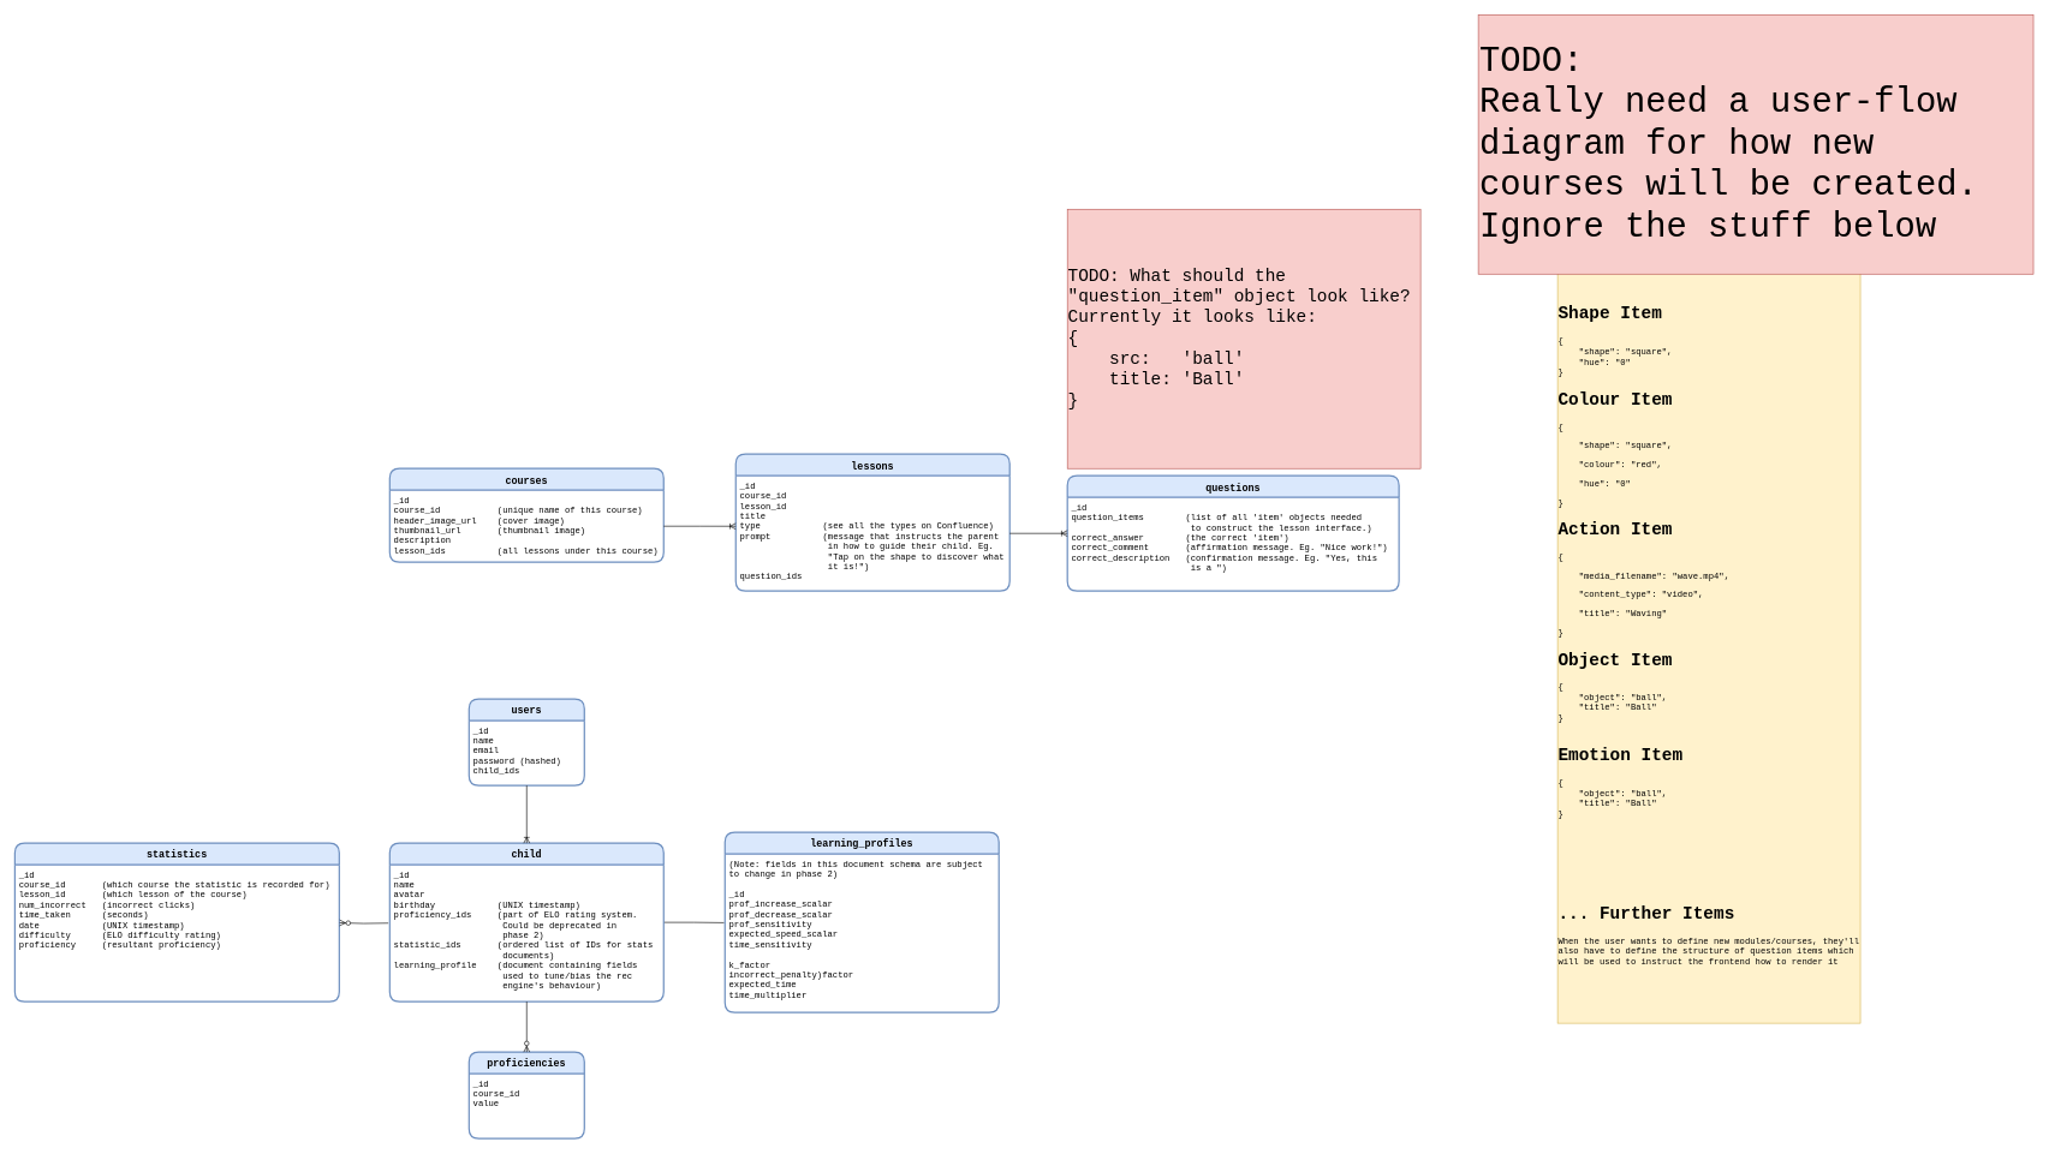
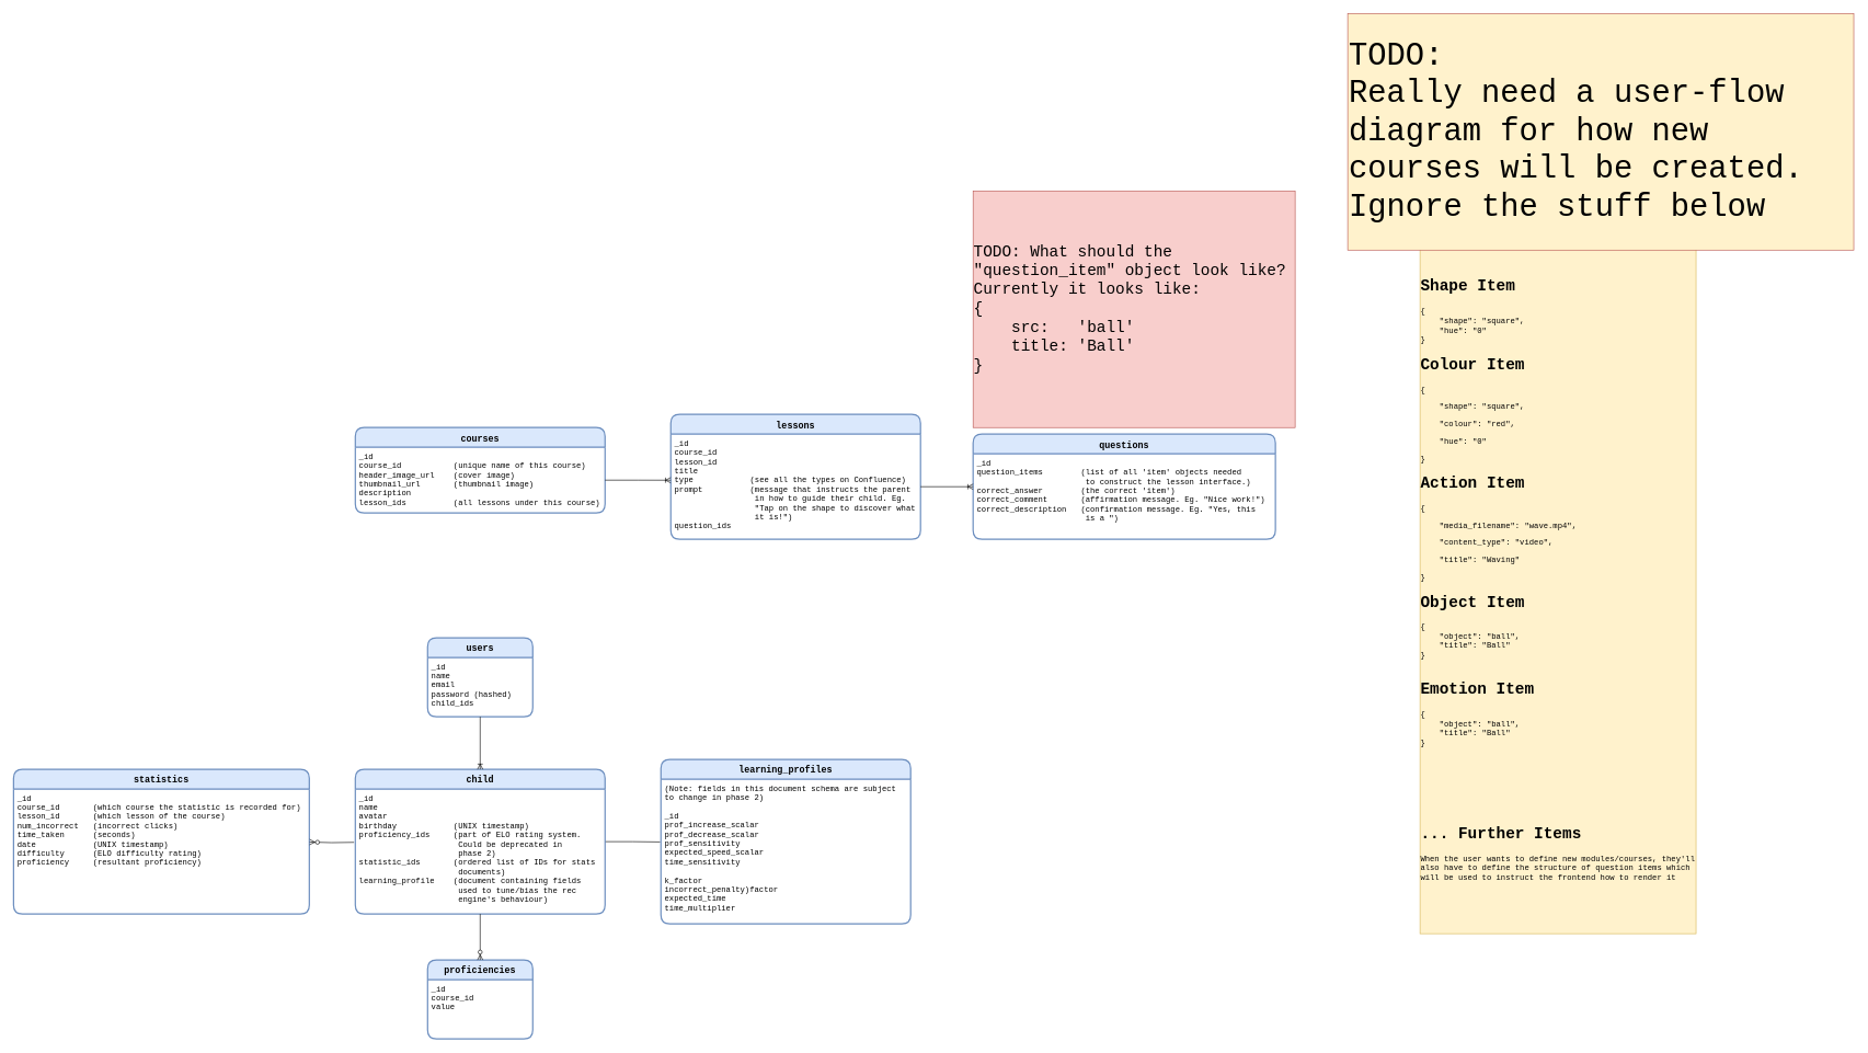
  <mxCell id="0" />
  <mxCell id="1" parent="0" />
  <mxCell id="2" value="users" style="swimlane;childLayout=stackLayout;horizontal=1;startSize=30;horizontalStack=0;rounded=1;fontSize=14;fontStyle=1;strokeWidth=2;resizeParent=0;resizeLast=1;shadow=0;dashed=0;align=center;fontFamily=Courier New;fillColor=#dae8fc;strokeColor=#6c8ebf;" vertex="1" parent="1"><mxGeometry x="650" y="970" width="160" height="120" as="geometry" /></mxCell>
  <mxCell id="3" value="_id&#10;name&#10;email&#10;password (hashed)&#10;child_ids" style="align=left;strokeColor=none;fillColor=none;spacingLeft=4;fontSize=12;verticalAlign=top;resizable=0;rotatable=0;part=1;fontFamily=Courier New;" vertex="1" parent="2"><mxGeometry y="30" width="160" height="90" as="geometry" /></mxCell>
  <mxCell id="4" style="edgeStyle=orthogonalEdgeStyle;rounded=0;orthogonalLoop=1;jettySize=auto;html=1;entryX=-0.003;entryY=0.434;entryDx=0;entryDy=0;entryPerimeter=0;fontFamily=Courier New;endArrow=none;endFill=0;" edge="1" parent="1" source="5" target="8"><mxGeometry relative="1" as="geometry" /></mxCell>
  <mxCell id="5" value="child" style="swimlane;childLayout=stackLayout;horizontal=1;startSize=30;horizontalStack=0;rounded=1;fontSize=14;fontStyle=1;strokeWidth=2;resizeParent=0;resizeLast=1;shadow=0;dashed=0;align=center;fontFamily=Courier New;fillColor=#dae8fc;strokeColor=#6c8ebf;" vertex="1" parent="1"><mxGeometry x="540" y="1170" width="380" height="220" as="geometry" /></mxCell>
  <mxCell id="6" value="_id&#10;name&#10;avatar&#10;birthday            (UNIX timestamp)&#10;proficiency_ids     (part of ELO rating system. &#10;                     Could be deprecated in &#10;                     phase 2)&#10;statistic_ids       (ordered list of IDs for stats &#10;                     documents)&#10;learning_profile    (document containing fields&#10;                     used to tune/bias the rec &#10;                     engine's behaviour)" style="align=left;strokeColor=none;fillColor=none;spacingLeft=4;fontSize=12;verticalAlign=top;resizable=0;rotatable=0;part=1;fontStyle=0;labelBackgroundColor=none;fontFamily=Courier New;" vertex="1" parent="5"><mxGeometry y="30" width="380" height="190" as="geometry" /></mxCell>
  <mxCell id="7" value="learning_profiles" style="swimlane;childLayout=stackLayout;horizontal=1;startSize=30;horizontalStack=0;rounded=1;fontSize=14;fontStyle=1;strokeWidth=2;resizeParent=0;resizeLast=1;shadow=0;dashed=0;align=center;fontFamily=Courier New;fillColor=#dae8fc;strokeColor=#6c8ebf;" vertex="1" parent="1"><mxGeometry x="1005" y="1155" width="380" height="250" as="geometry" /></mxCell>
  <mxCell id="8" value="(Note: fields in this document schema are subject&#10;to change in phase 2)&#10;&#10;_id&#10;prof_increase_scalar&#10;prof_decrease_scalar&#10;prof_sensitivity&#10;expected_speed_scalar&#10;time_sensitivity&#10;&#10;k_factor&#10;incorrect_penalty)factor&#10;expected_time&#10;time_multiplier&#10;" style="align=left;strokeColor=none;fillColor=none;spacingLeft=4;fontSize=12;verticalAlign=top;resizable=0;rotatable=0;part=1;fontStyle=0;labelBackgroundColor=none;fontFamily=Courier New;" vertex="1" parent="7"><mxGeometry y="30" width="380" height="220" as="geometry" /></mxCell>
  <mxCell id="9" value="statistics" style="swimlane;childLayout=stackLayout;horizontal=1;startSize=30;horizontalStack=0;rounded=1;fontSize=14;fontStyle=1;strokeWidth=2;resizeParent=0;resizeLast=1;shadow=0;dashed=0;align=center;fontFamily=Courier New;fillColor=#dae8fc;strokeColor=#6c8ebf;" vertex="1" parent="1"><mxGeometry x="20" y="1170" width="450" height="220" as="geometry" /></mxCell>
  <mxCell id="10" value="_id&#10;course_id       (which course the statistic is recorded for) &#10;lesson_id       (which lesson of the course)&#10;num_incorrect   (incorrect clicks)&#10;time_taken      (seconds)&#10;date            (UNIX timestamp)&#10;difficulty      (ELO difficulty rating)&#10;proficiency     (resultant proficiency)" style="align=left;strokeColor=none;fillColor=none;spacingLeft=4;fontSize=12;verticalAlign=top;resizable=0;rotatable=0;part=1;fontStyle=0;labelBackgroundColor=none;fontFamily=Courier New;" vertex="1" parent="9"><mxGeometry y="30" width="450" height="190" as="geometry" /></mxCell>
  <mxCell id="11" value="proficiencies" style="swimlane;childLayout=stackLayout;horizontal=1;startSize=30;horizontalStack=0;rounded=1;fontSize=14;fontStyle=1;strokeWidth=2;resizeParent=0;resizeLast=1;shadow=0;dashed=0;align=center;fontFamily=Courier New;fillColor=#dae8fc;strokeColor=#6c8ebf;" vertex="1" parent="1"><mxGeometry x="650" y="1460" width="160" height="120" as="geometry" /></mxCell>
  <mxCell id="12" value="_id&#10;course_id    &#10;value" style="align=left;strokeColor=none;fillColor=none;spacingLeft=4;fontSize=12;verticalAlign=top;resizable=0;rotatable=0;part=1;fontStyle=0;labelBackgroundColor=none;fontFamily=Courier New;" vertex="1" parent="11"><mxGeometry y="30" width="160" height="90" as="geometry" /></mxCell>
  <mxCell id="13" value="courses" style="swimlane;childLayout=stackLayout;horizontal=1;startSize=30;horizontalStack=0;rounded=1;fontSize=14;fontStyle=1;strokeWidth=2;resizeParent=0;resizeLast=1;shadow=0;dashed=0;align=center;fontFamily=Courier New;fillColor=#dae8fc;strokeColor=#6c8ebf;" vertex="1" parent="1"><mxGeometry x="540" y="650" width="380" height="130" as="geometry" /></mxCell>
  <mxCell id="14" value="_id&#10;course_id           (unique name of this course)&#10;header_image_url    (cover image)&#10;thumbnail_url       (thumbnail image)&#10;description         &#10;lesson_ids          (all lessons under this course)" style="align=left;strokeColor=none;fillColor=none;spacingLeft=4;fontSize=12;verticalAlign=top;resizable=0;rotatable=0;part=1;fontStyle=0;labelBackgroundColor=none;fontFamily=Courier New;" vertex="1" parent="13"><mxGeometry y="30" width="380" height="100" as="geometry" /></mxCell>
  <mxCell id="15" value="lessons" style="swimlane;childLayout=stackLayout;horizontal=1;startSize=30;horizontalStack=0;rounded=1;fontSize=14;fontStyle=1;strokeWidth=2;resizeParent=0;resizeLast=1;shadow=0;dashed=0;align=center;fontFamily=Courier New;fillColor=#dae8fc;strokeColor=#6c8ebf;" vertex="1" parent="1"><mxGeometry x="1020" y="630" width="380" height="190" as="geometry" /></mxCell>
  <mxCell id="16" value="_id&#10;course_id&#10;lesson_id&#10;title&#10;type            (see all the types on Confluence)&#10;prompt          (message that instructs the parent&#10;                 in how to guide their child. Eg.&#10;                 &quot;Tap on the shape to discover what&#10;                 it is!&quot;)&#10;question_ids&#10;&#10;" style="align=left;strokeColor=none;fillColor=none;spacingLeft=4;fontSize=12;verticalAlign=top;resizable=0;rotatable=0;part=1;fontStyle=0;labelBackgroundColor=none;fontFamily=Courier New;" vertex="1" parent="15"><mxGeometry y="30" width="380" height="160" as="geometry" /></mxCell>
  <mxCell id="17" value="questions" style="swimlane;childLayout=stackLayout;horizontal=1;startSize=30;horizontalStack=0;rounded=1;fontSize=14;fontStyle=1;strokeWidth=2;resizeParent=0;resizeLast=1;shadow=0;dashed=0;align=center;fontFamily=Courier New;fillColor=#dae8fc;strokeColor=#6c8ebf;" vertex="1" parent="1"><mxGeometry x="1480" y="660" width="460" height="160" as="geometry" /></mxCell>
  <mxCell id="18" value="_id&#10;question_items        (list of all 'item' objects needed &#10;                       to construct the lesson interface.) &#10;correct_answer        (the correct 'item')&#10;correct_comment       (affirmation message. Eg. &quot;Nice work!&quot;)&#10;correct_description   (confirmation message. Eg. &quot;Yes, this&#10;                       is a &quot;)" style="align=left;strokeColor=none;fillColor=none;spacingLeft=4;fontSize=12;verticalAlign=top;resizable=0;rotatable=0;part=1;fontStyle=0;labelBackgroundColor=none;fontFamily=Courier New;" vertex="1" parent="17"><mxGeometry y="30" width="460" height="130" as="geometry" /></mxCell>
  <mxCell id="19" value="&lt;h1 style=&quot;text-align: left&quot;&gt;Shape Item&lt;/h1&gt;&lt;div style=&quot;text-align: left&quot;&gt;{&lt;/div&gt;&lt;div style=&quot;text-align: left&quot;&gt;&amp;nbsp; &amp;nbsp; &quot;shape&quot;: &quot;square&quot;,&lt;/div&gt;&lt;div style=&quot;text-align: left&quot;&gt;&amp;nbsp; &amp;nbsp; &quot;hue&quot;: &quot;0&quot;&lt;/div&gt;&lt;div style=&quot;text-align: left&quot;&gt;}&lt;/div&gt;&lt;div&gt;&lt;h1 style=&quot;text-align: left&quot;&gt;Colour Item&lt;/h1&gt;&lt;p style=&quot;text-align: left&quot;&gt;&lt;span&gt;{&lt;/span&gt;&lt;br&gt;&lt;/p&gt;&lt;p style=&quot;text-align: left&quot;&gt;&amp;nbsp; &amp;nbsp; &quot;shape&quot;: &quot;square&quot;,&lt;/p&gt;&lt;p style=&quot;text-align: left&quot;&gt;&amp;nbsp; &amp;nbsp; &quot;colour&quot;: &quot;red&quot;,&lt;/p&gt;&lt;p style=&quot;text-align: left&quot;&gt;&amp;nbsp; &amp;nbsp; &quot;hue&quot;: &quot;0&quot;&lt;/p&gt;&lt;p style=&quot;text-align: left&quot;&gt;}&lt;/p&gt;&lt;h1 style=&quot;text-align: left&quot;&gt;Action Item&lt;/h1&gt;&lt;p style=&quot;text-align: left&quot;&gt;{&lt;br&gt;&lt;/p&gt;&lt;p style=&quot;text-align: left&quot;&gt;&amp;nbsp; &amp;nbsp; &quot;media_filename&quot;: &quot;wave.mp4&quot;,&lt;/p&gt;&lt;p style=&quot;text-align: left&quot;&gt;&amp;nbsp; &amp;nbsp; &quot;content_type&quot;: &quot;video&quot;,&lt;/p&gt;&lt;p style=&quot;text-align: left&quot;&gt;&amp;nbsp; &amp;nbsp; &quot;title&quot;: &quot;Waving&quot;&lt;/p&gt;&lt;p style=&quot;text-align: left&quot;&gt;}&lt;/p&gt;&lt;h1 style=&quot;text-align: left&quot;&gt;Object Item&lt;/h1&gt;&lt;div style=&quot;text-align: left&quot;&gt;{&lt;/div&gt;&lt;div style=&quot;text-align: left&quot;&gt;&amp;nbsp; &amp;nbsp; &quot;object&quot;: &quot;ball&quot;,&lt;/div&gt;&lt;div style=&quot;text-align: left&quot;&gt;&amp;nbsp; &amp;nbsp; &quot;title&quot;: &quot;Ball&quot;&lt;/div&gt;&lt;div style=&quot;text-align: left&quot;&gt;}&lt;/div&gt;&lt;div style=&quot;text-align: left&quot;&gt;&lt;br&gt;&lt;/div&gt;&lt;div style=&quot;text-align: left&quot;&gt;&lt;h1&gt;Emotion Item&lt;/h1&gt;&lt;div&gt;{&lt;/div&gt;&lt;div&gt;&amp;nbsp; &amp;nbsp; &quot;object&quot;: &quot;ball&quot;,&lt;/div&gt;&lt;div&gt;&amp;nbsp; &amp;nbsp; &quot;title&quot;: &quot;Ball&quot;&lt;/div&gt;&lt;div&gt;}&lt;/div&gt;&lt;div&gt;&lt;br&gt;&lt;/div&gt;&lt;div&gt;&lt;br&gt;&lt;/div&gt;&lt;div&gt;&lt;br&gt;&lt;/div&gt;&lt;div&gt;&lt;br&gt;&lt;/div&gt;&lt;/div&gt;&lt;div style=&quot;text-align: left&quot;&gt;&lt;br&gt;&lt;/div&gt;&lt;div style=&quot;text-align: left&quot;&gt;&lt;br&gt;&lt;/div&gt;&lt;div style=&quot;text-align: left&quot;&gt;&lt;br&gt;&lt;/div&gt;&lt;h1 style=&quot;text-align: left&quot;&gt;... Further Items&lt;/h1&gt;&lt;p style=&quot;text-align: left&quot;&gt;When the user wants to define new modules/courses, they'll also have to define the structure of question items which will be used to instruct the frontend how to render it&lt;/p&gt;&lt;/div&gt;" style="rounded=0;whiteSpace=wrap;html=1;labelBackgroundColor=none;fontFamily=Courier New;fillColor=#fff2cc;strokeColor=#d6b656;" vertex="1" parent="1"><mxGeometry x="2160" y="340" width="420" height="1080" as="geometry" /></mxCell>
  <mxCell id="20" value="&lt;h1&gt;&lt;br&gt;&lt;/h1&gt;" style="text;html=1;strokeColor=none;fillColor=none;spacing=5;spacingTop=-20;whiteSpace=wrap;overflow=hidden;rounded=0;labelBackgroundColor=none;fontFamily=Courier New;" vertex="1" parent="1"><mxGeometry x="2255" y="930" width="190" height="120" as="geometry" /></mxCell>
  <mxCell id="21" value="&lt;h1&gt;&lt;br&gt;&lt;/h1&gt;" style="text;html=1;strokeColor=none;fillColor=none;spacing=5;spacingTop=-20;whiteSpace=wrap;overflow=hidden;rounded=0;labelBackgroundColor=none;fontFamily=Courier New;" vertex="1" parent="1"><mxGeometry x="1905" y="1430" width="190" height="120" as="geometry" /></mxCell>
- <mxCell id="22" value="&lt;font style=&quot;font-size: 48px&quot;&gt;TODO:&lt;br&gt;Really need a user-flow diagram for how new courses will be created.&lt;br&gt;Ignore the stuff below&lt;br&gt;&lt;/font&gt;" style="rounded=0;whiteSpace=wrap;html=1;labelBackgroundColor=none;fontFamily=Courier New;fillColor=#f8cecc;strokeColor=#b85450;align=left;" vertex="1" parent="1"><mxGeometry x="2050" y="20" width="770" height="360" as="geometry" /></mxCell>
+ <mxCell id="22" value="&lt;font style=&quot;font-size: 48px&quot;&gt;TODO:&lt;br&gt;Really need a user-flow diagram for how new courses will be created.&lt;br&gt;Ignore the stuff below&lt;br&gt;&lt;/font&gt;" style="rounded=0;whiteSpace=wrap;html=1;labelBackgroundColor=none;fontFamily=Courier New;fillColor=#fff2cc;strokeColor=#b85450;align=left;" vertex="1" parent="1"><mxGeometry x="2050" y="20" width="770" height="360" as="geometry" /></mxCell>
  <mxCell id="23" value="&lt;div style=&quot;text-align: left ; font-size: 24px&quot;&gt;&lt;font style=&quot;font-size: 24px&quot;&gt;TODO: What should the &quot;question_item&quot; object look like? Currently it looks like:&lt;/font&gt;&lt;/div&gt;&lt;div style=&quot;text-align: left ; font-size: 24px&quot;&gt;&lt;span&gt;&lt;font style=&quot;font-size: 24px&quot;&gt;{&lt;/font&gt;&lt;/span&gt;&lt;/div&gt;&lt;div style=&quot;text-align: left ; font-size: 24px&quot;&gt;&lt;span&gt;&lt;font style=&quot;font-size: 24px&quot;&gt;&amp;nbsp; &amp;nbsp; src:&amp;nbsp; &amp;nbsp;'ball'&lt;/font&gt;&lt;/span&gt;&lt;/div&gt;&lt;div style=&quot;text-align: left ; font-size: 24px&quot;&gt;&lt;span&gt;&lt;font style=&quot;font-size: 24px&quot;&gt;&amp;nbsp; &amp;nbsp; title: 'Ball'&lt;/font&gt;&lt;/span&gt;&lt;/div&gt;&lt;div style=&quot;text-align: left ; font-size: 24px&quot;&gt;&lt;font style=&quot;font-size: 24px&quot;&gt;}&lt;/font&gt;&lt;/div&gt;" style="rounded=0;whiteSpace=wrap;html=1;labelBackgroundColor=none;fontFamily=Courier New;fillColor=#f8cecc;strokeColor=#b85450;" vertex="1" parent="1"><mxGeometry x="1480" y="290" width="490" height="360" as="geometry" /></mxCell>
  <mxCell id="24" style="edgeStyle=orthogonalEdgeStyle;rounded=0;orthogonalLoop=1;jettySize=auto;html=1;entryX=0.5;entryY=0;entryDx=0;entryDy=0;fontFamily=Courier New;endArrow=ERoneToMany;endFill=0;" edge="1" parent="1" source="3" target="5"><mxGeometry relative="1" as="geometry" /></mxCell>
  <mxCell id="25" style="edgeStyle=orthogonalEdgeStyle;rounded=0;orthogonalLoop=1;jettySize=auto;html=1;entryX=0.5;entryY=0;entryDx=0;entryDy=0;fontFamily=Courier New;endArrow=ERzeroToMany;endFill=1;" edge="1" parent="1" source="6" target="11"><mxGeometry relative="1" as="geometry" /></mxCell>
  <mxCell id="26" style="edgeStyle=orthogonalEdgeStyle;rounded=0;orthogonalLoop=1;jettySize=auto;html=1;entryX=1.001;entryY=0.424;entryDx=0;entryDy=0;entryPerimeter=0;fontFamily=Courier New;endArrow=ERzeroToMany;endFill=1;startArrow=none;startFill=0;" edge="1" parent="1" target="10"><mxGeometry relative="1" as="geometry"><mxPoint x="538" y="1281" as="sourcePoint" /></mxGeometry></mxCell>
  <mxCell id="27" value="" style="shape=image;verticalLabelPosition=bottom;labelBackgroundColor=#ffffff;verticalAlign=top;aspect=fixed;imageAspect=0;image=https://i.pinimg.com/originals/f6/4f/88/f64f88ec4e9ae6bc12297551cb6b37f1.jpg;" vertex="1" parent="1"><mxGeometry x="90" y="850" width="250.38" height="274" as="geometry" /></mxCell>
  <mxCell id="28" style="edgeStyle=orthogonalEdgeStyle;rounded=0;orthogonalLoop=1;jettySize=auto;html=1;entryX=0;entryY=0.438;entryDx=0;entryDy=0;entryPerimeter=0;fontFamily=Courier New;startArrow=none;startFill=0;endArrow=ERoneToMany;endFill=0;" edge="1" parent="1" source="14" target="16"><mxGeometry relative="1" as="geometry" /></mxCell>
  <mxCell id="29" style="edgeStyle=orthogonalEdgeStyle;rounded=0;orthogonalLoop=1;jettySize=auto;html=1;entryX=0;entryY=0.5;entryDx=0;entryDy=0;fontFamily=Courier New;startArrow=none;startFill=0;endArrow=ERoneToMany;endFill=0;" edge="1" parent="1" source="16" target="17"><mxGeometry relative="1" as="geometry" /></mxCell>
